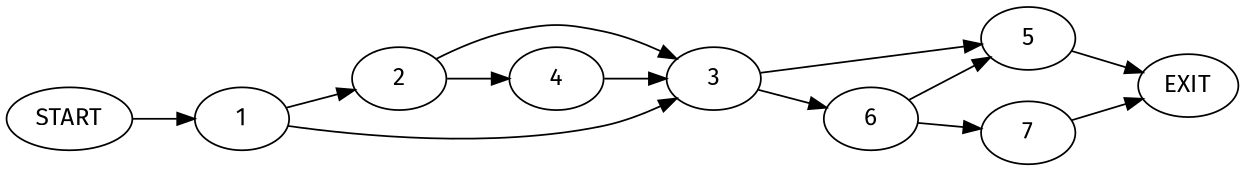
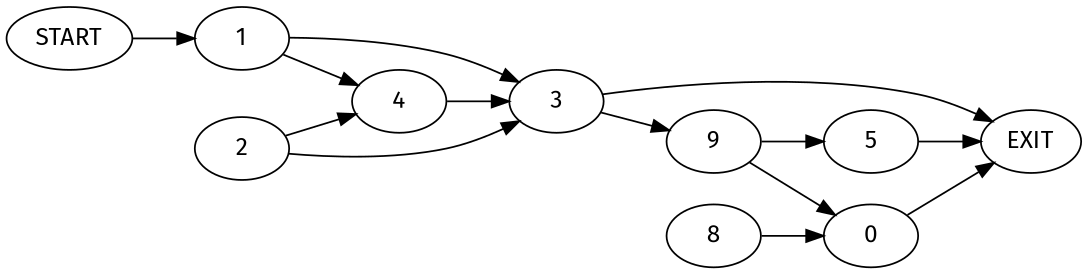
  digraph {
    fontname="Fira Sans"
    rankdir=LR
    node [fontname="Fira Sans"]
    edge [fontname="Fira Sans"]
    n1 [label=START]
    1
    2
    3
    n5 [label=EXIT]
    4
    5
-   6
-   7
+   6 [label=9]
+   7 [label=0]
+   8
    n1 -> 1
-   1 -> 2
+   1 -> 4
    1 -> 3
    2 -> 3
    2 -> 4
-   3 -> 5
+   3 -> n5
    3 -> 6
    4 -> 3
    5 -> n5
    6 -> 5
    6 -> 7
    7 -> n5
+   8 -> 7
  }
